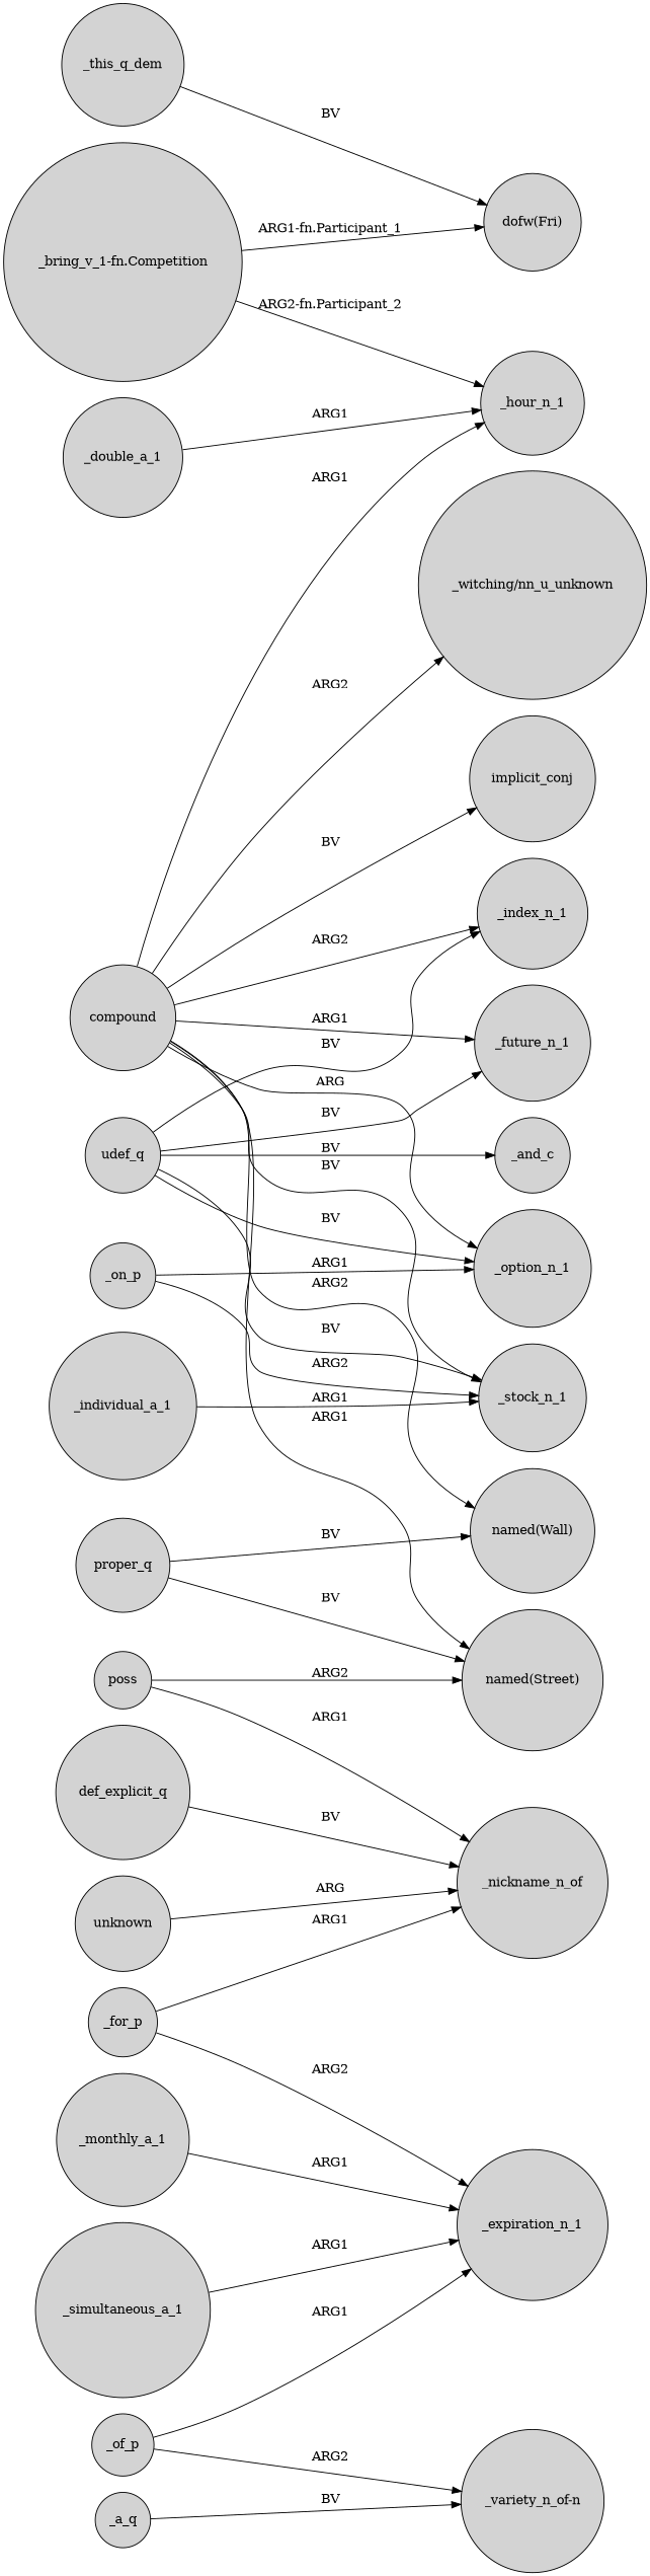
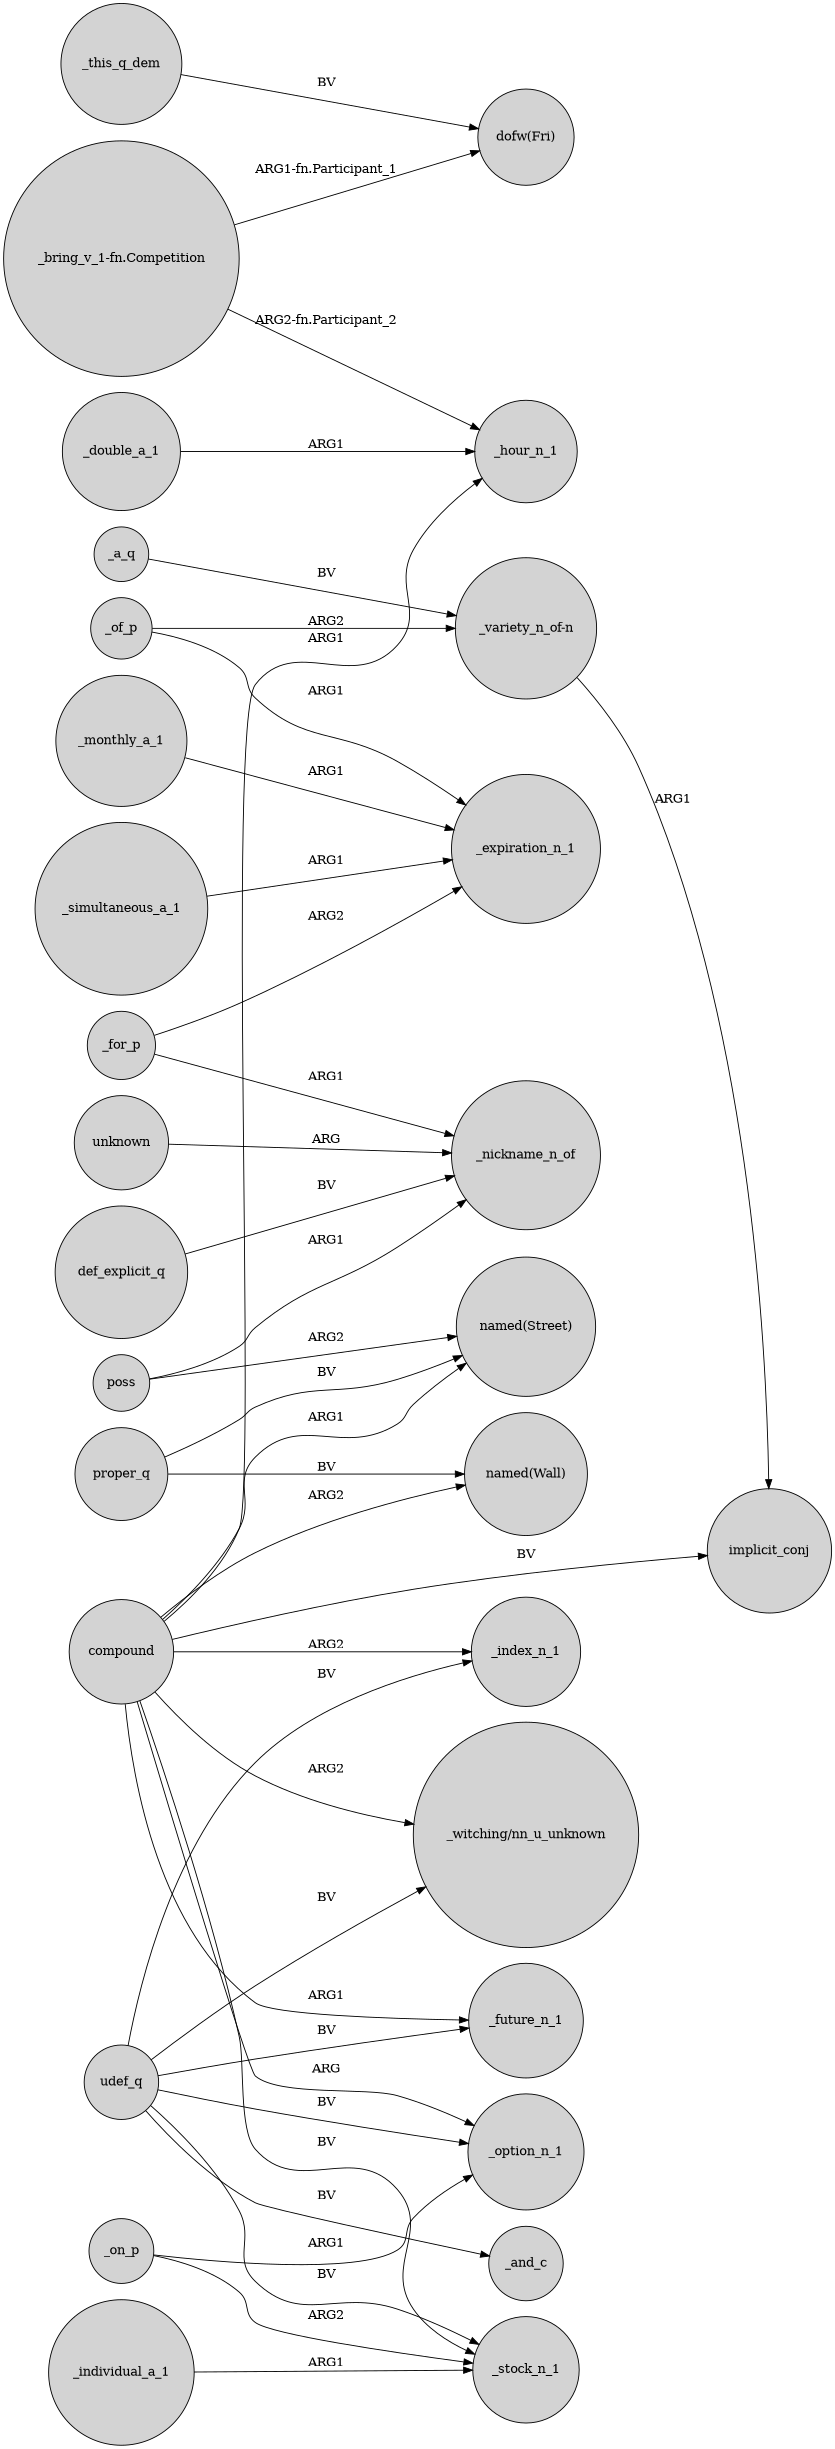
  digraph {
    rankdir=LR
    node [shape=circle style=filled]
    "_bring_v_1-fn.Competition"
    "dofw(Fri)"
    _hour_n_1
    _of_p
    _expiration_n_1
    "_variety_n_of-n"
    implicit_conj
    compound
    "_witching/nn_u_unknown"
    _option_n_1
    _index_n_1
    _future_n_1
    _stock_n_1
    "named(Wall)"
    "named(Street)"
    udef_q
    _and_c
    _this_q_dem
    _monthly_a_1
    _on_p
    _for_p
    _nickname_n_of
    _simultaneous_a_1
    _double_a_1
    poss
    def_explicit_q
    proper_q
    _individual_a_1
    unknown
    _a_q
    "_bring_v_1-fn.Competition" -> "dofw(Fri)" [label="ARG1-fn.Participant_1"]
    "_bring_v_1-fn.Competition" -> _hour_n_1 [label="ARG2-fn.Participant_2"]
    _of_p -> _expiration_n_1 [label=ARG1]
    _of_p -> "_variety_n_of-n" [label=ARG2]
+   "_variety_n_of-n" -> implicit_conj [label=ARG1]
    compound -> _hour_n_1 [label=ARG1]
    compound -> implicit_conj [label=BV]
    compound -> "_witching/nn_u_unknown" [label=ARG2]
    compound -> _option_n_1 [label=ARG]
    compound -> _index_n_1 [label=ARG2]
    compound -> _future_n_1 [label=ARG1]
    compound -> _stock_n_1 [label=BV]
    compound -> "named(Wall)" [label=ARG2]
    compound -> "named(Street)" [label=ARG1]
+   udef_q -> "_witching/nn_u_unknown" [label=BV]
    udef_q -> _option_n_1 [label=BV]
    udef_q -> _index_n_1 [label=BV]
    udef_q -> _future_n_1 [label=BV]
    udef_q -> _stock_n_1 [label=BV]
    udef_q -> _and_c [label=BV]
    _this_q_dem -> "dofw(Fri)" [label=BV]
    _monthly_a_1 -> _expiration_n_1 [label=ARG1]
    _on_p -> _option_n_1 [label=ARG1]
    _on_p -> _stock_n_1 [label=ARG2]
    _for_p -> _expiration_n_1 [label=ARG2]
    _for_p -> _nickname_n_of [label=ARG1]
    _simultaneous_a_1 -> _expiration_n_1 [label=ARG1]
    _double_a_1 -> _hour_n_1 [label=ARG1]
    poss -> "named(Street)" [label=ARG2]
    poss -> _nickname_n_of [label=ARG1]
    def_explicit_q -> _nickname_n_of [label=BV]
    proper_q -> "named(Wall)" [label=BV]
    proper_q -> "named(Street)" [label=BV]
    _individual_a_1 -> _stock_n_1 [label=ARG1]
    unknown -> _nickname_n_of [label=ARG]
    _a_q -> "_variety_n_of-n" [label=BV]
  }
